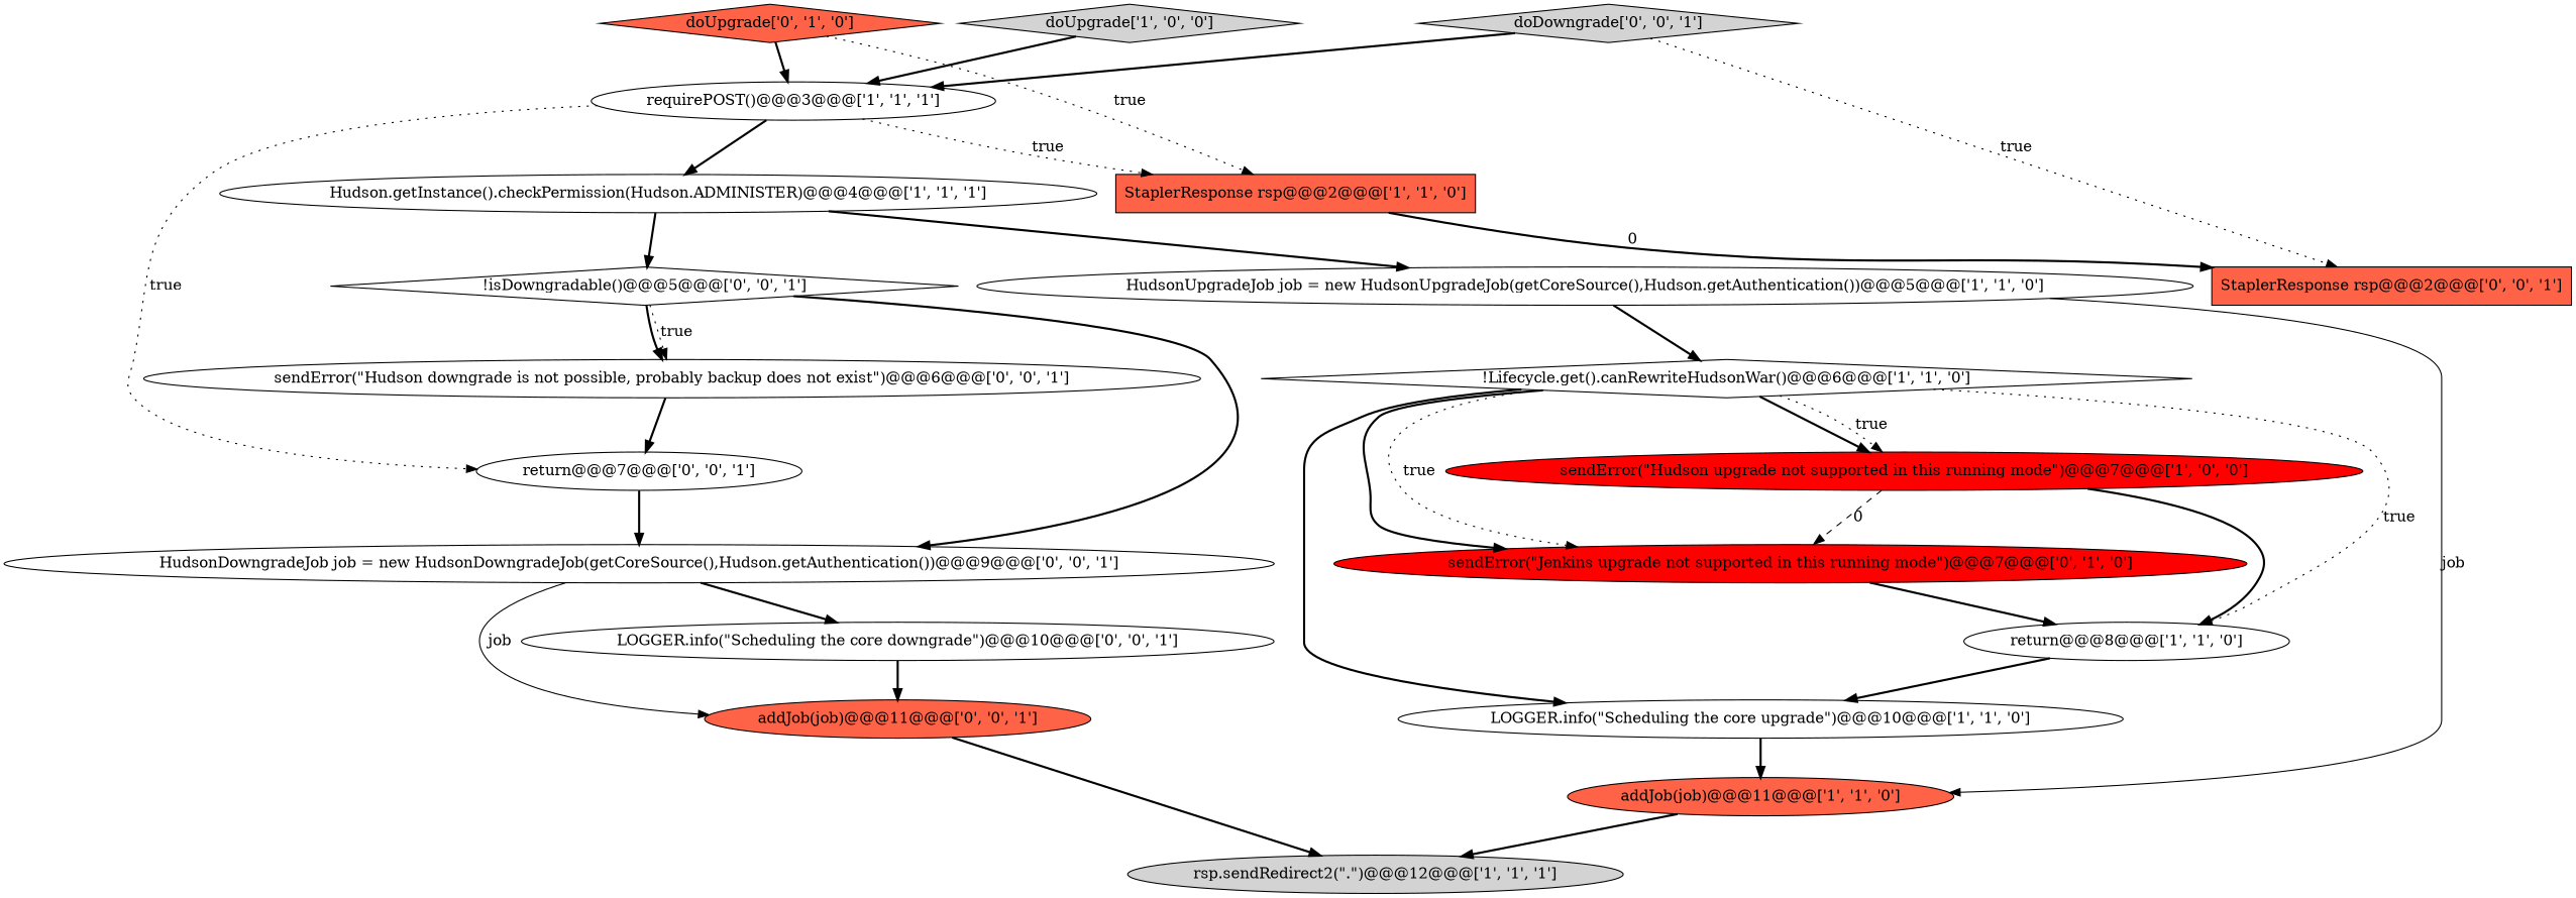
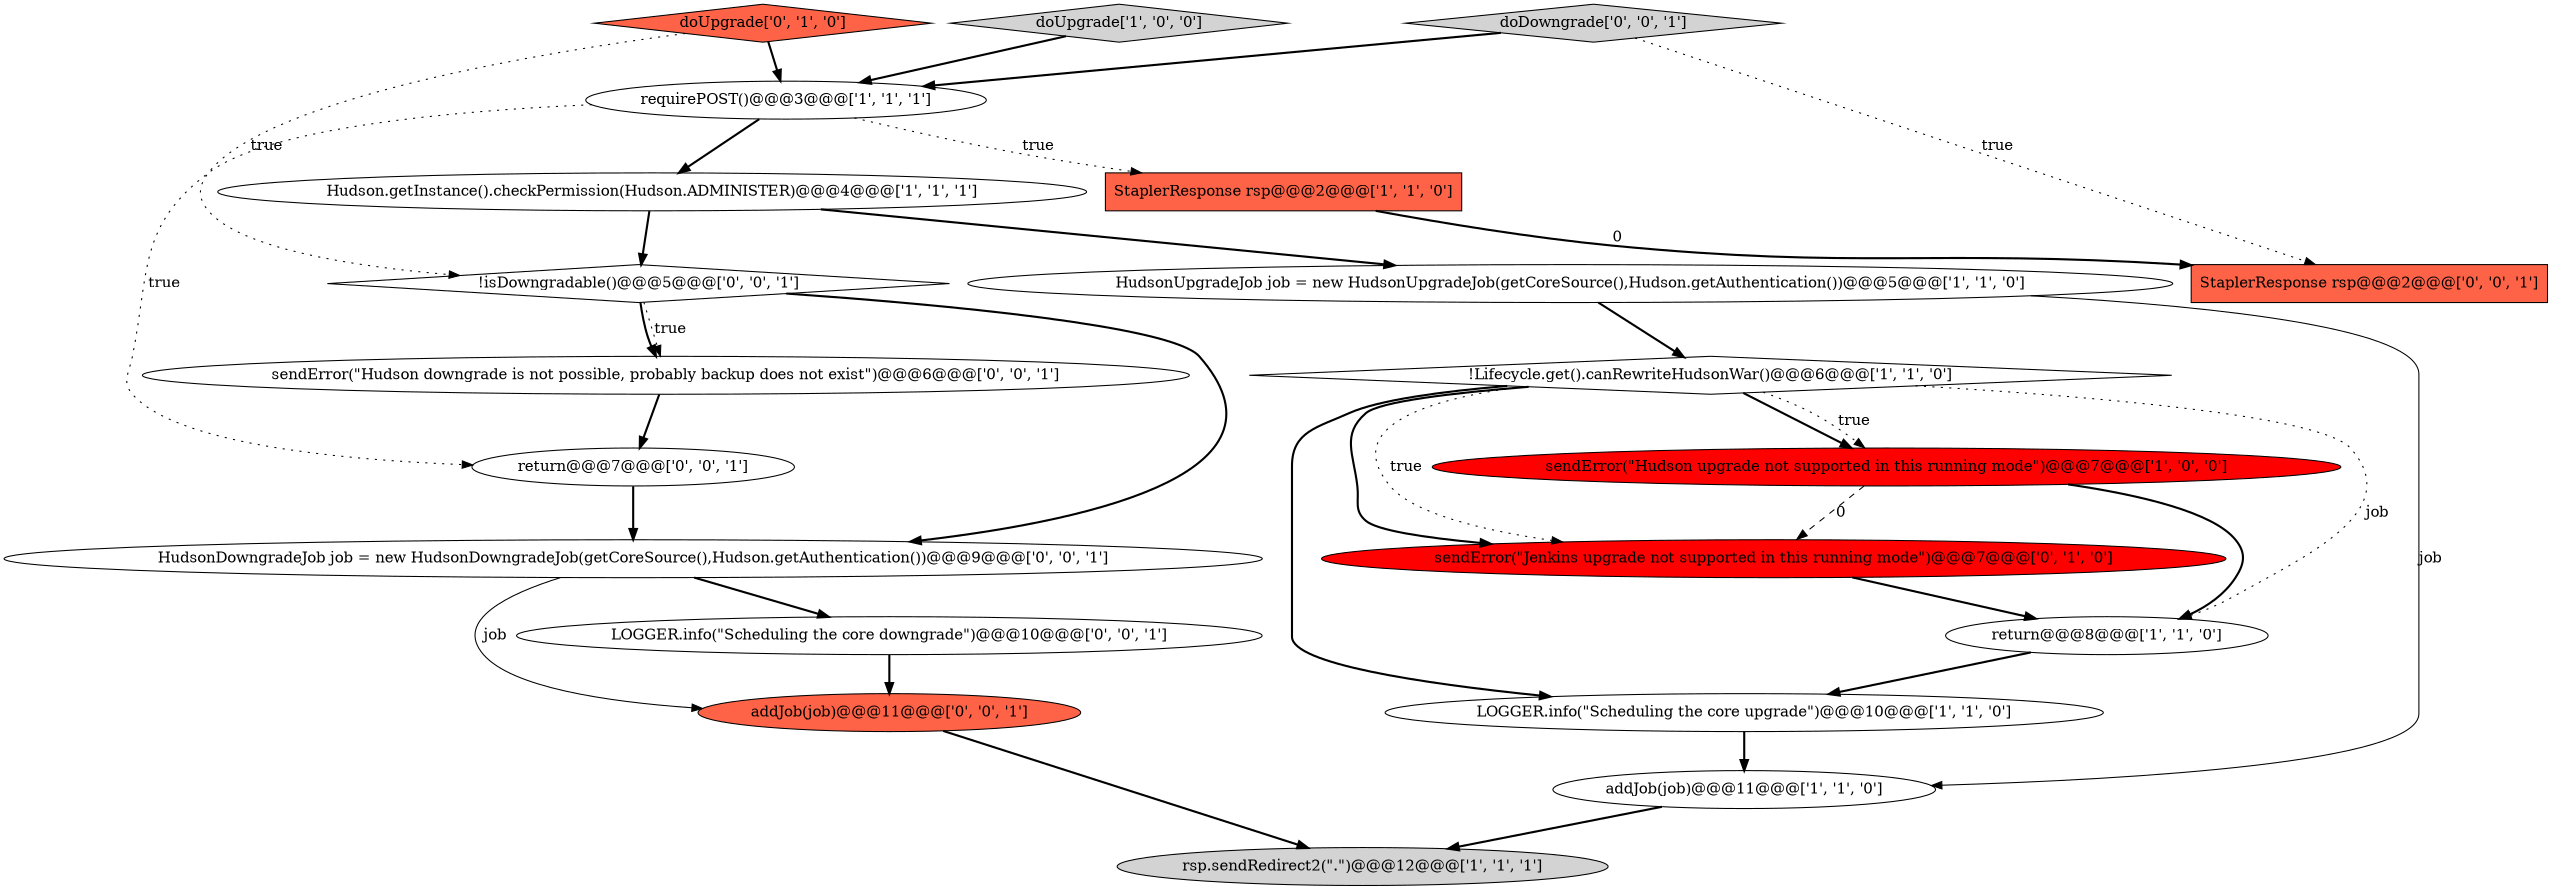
  digraph {
    node [fillcolor=white shape=ellipse style=filled]
    edge [style=bold]
    n1 [label="requirePOST()@@@3@@@['1', '1', '1']"]
    n2 [label="Hudson.getInstance().checkPermission(Hudson.ADMINISTER)@@@4@@@['1', '1', '1']"]
    n3 [label="return@@@7@@@['0', '0', '1']"]
    n4 [fillcolor=tomato label="StaplerResponse rsp@@@2@@@['1', '1', '0']" shape=box]
    n5 [label="!isDowngradable()@@@5@@@['0', '0', '1']" shape=diamond]
    n6 [label="HudsonUpgradeJob job = new HudsonUpgradeJob(getCoreSource(),Hudson.getAuthentication())@@@5@@@['1', '1', '0']"]
    n7 [label="sendError(\"Hudson downgrade is not possible, probably backup does not exist\")@@@6@@@['0', '0', '1']"]
    n8 [label="HudsonDowngradeJob job = new HudsonDowngradeJob(getCoreSource(),Hudson.getAuthentication())@@@9@@@['0', '0', '1']"]
    n9 [fillcolor=tomato label="addJob(job)@@@11@@@['0', '0', '1']"]
    n10 [label="LOGGER.info(\"Scheduling the core downgrade\")@@@10@@@['0', '0', '1']"]
    n11 [fillcolor=lightgray label="rsp.sendRedirect2(\".\")@@@12@@@['1', '1', '1']"]
    n12 [label="!Lifecycle.get().canRewriteHudsonWar()@@@6@@@['1', '1', '0']" shape=diamond]
-   n13 [fillcolor=tomato label="addJob(job)@@@11@@@['1', '1', '0']"]
+   n13 [label="addJob(job)@@@11@@@['1', '1', '0']"]
    n14 [fillcolor=red label="sendError(\"Hudson upgrade not supported in this running mode\")@@@7@@@['1', '0', '0']"]
    n15 [label="return@@@8@@@['1', '1', '0']"]
    n16 [label="LOGGER.info(\"Scheduling the core upgrade\")@@@10@@@['1', '1', '0']"]
    n17 [fillcolor=red label="sendError(\"Jenkins upgrade not supported in this running mode\")@@@7@@@['0', '1', '0']"]
    n18 [fillcolor=tomato label="doUpgrade['0', '1', '0']" shape=diamond]
    n19 [fillcolor=tomato label="StaplerResponse rsp@@@2@@@['0', '0', '1']" shape=box]
    n20 [fillcolor=lightgray label="doDowngrade['0', '0', '1']" shape=diamond]
    n21 [fillcolor=lightgray label="doUpgrade['1', '0', '0']" shape=diamond]
    n1 -> n2
    n1 -> n3 [label=true style=dotted]
    n1 -> n4 [label=true style=dotted]
    n2 -> n5
    n2 -> n6
    n3 -> n8
    n4 -> n19 [label=0]
    n5 -> n7
    n5 -> n7 [label=true style=dotted]
    n5 -> n8
    n6 -> n12
    n6 -> n13 [label=job style=solid]
    n7 -> n3
    n8 -> n9 [label=job style=solid]
    n8 -> n10
    n9 -> n11
    n10 -> n9
    n12 -> n14
    n12 -> n14 [label=true style=dotted]
-   n12 -> n15 [label=true style=dotted]
+   n12 -> n15 [label=job style=dotted]
    n12 -> n16
    n12 -> n17
    n12 -> n17 [label=true style=dotted]
    n13 -> n11
    n14 -> n15
    n14 -> n17 [label=0 style=dashed]
    n15 -> n16
    n16 -> n13
    n17 -> n15
    n18 -> n1
-   n18 -> n4 [label=true style=dotted]
+   n18 -> n5 [label=true style=dotted]
    n20 -> n1
    n20 -> n19 [label=true style=dotted]
    n21 -> n1
  }
